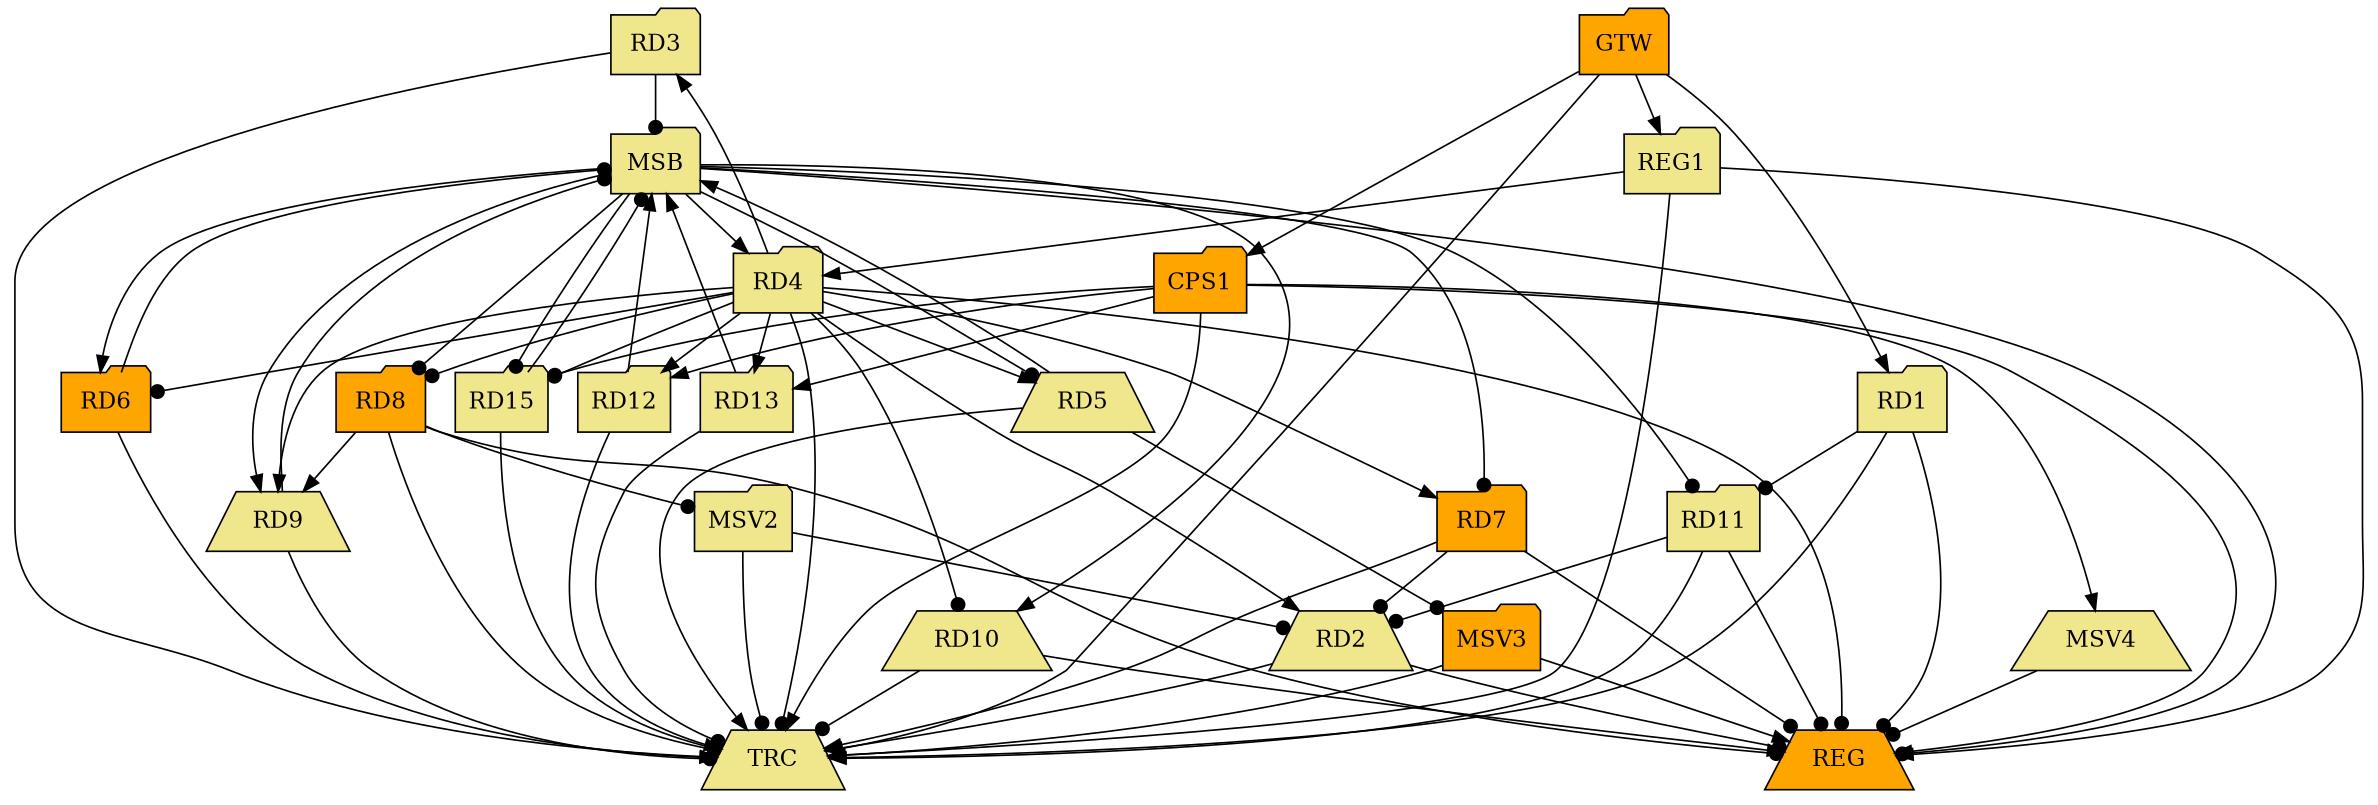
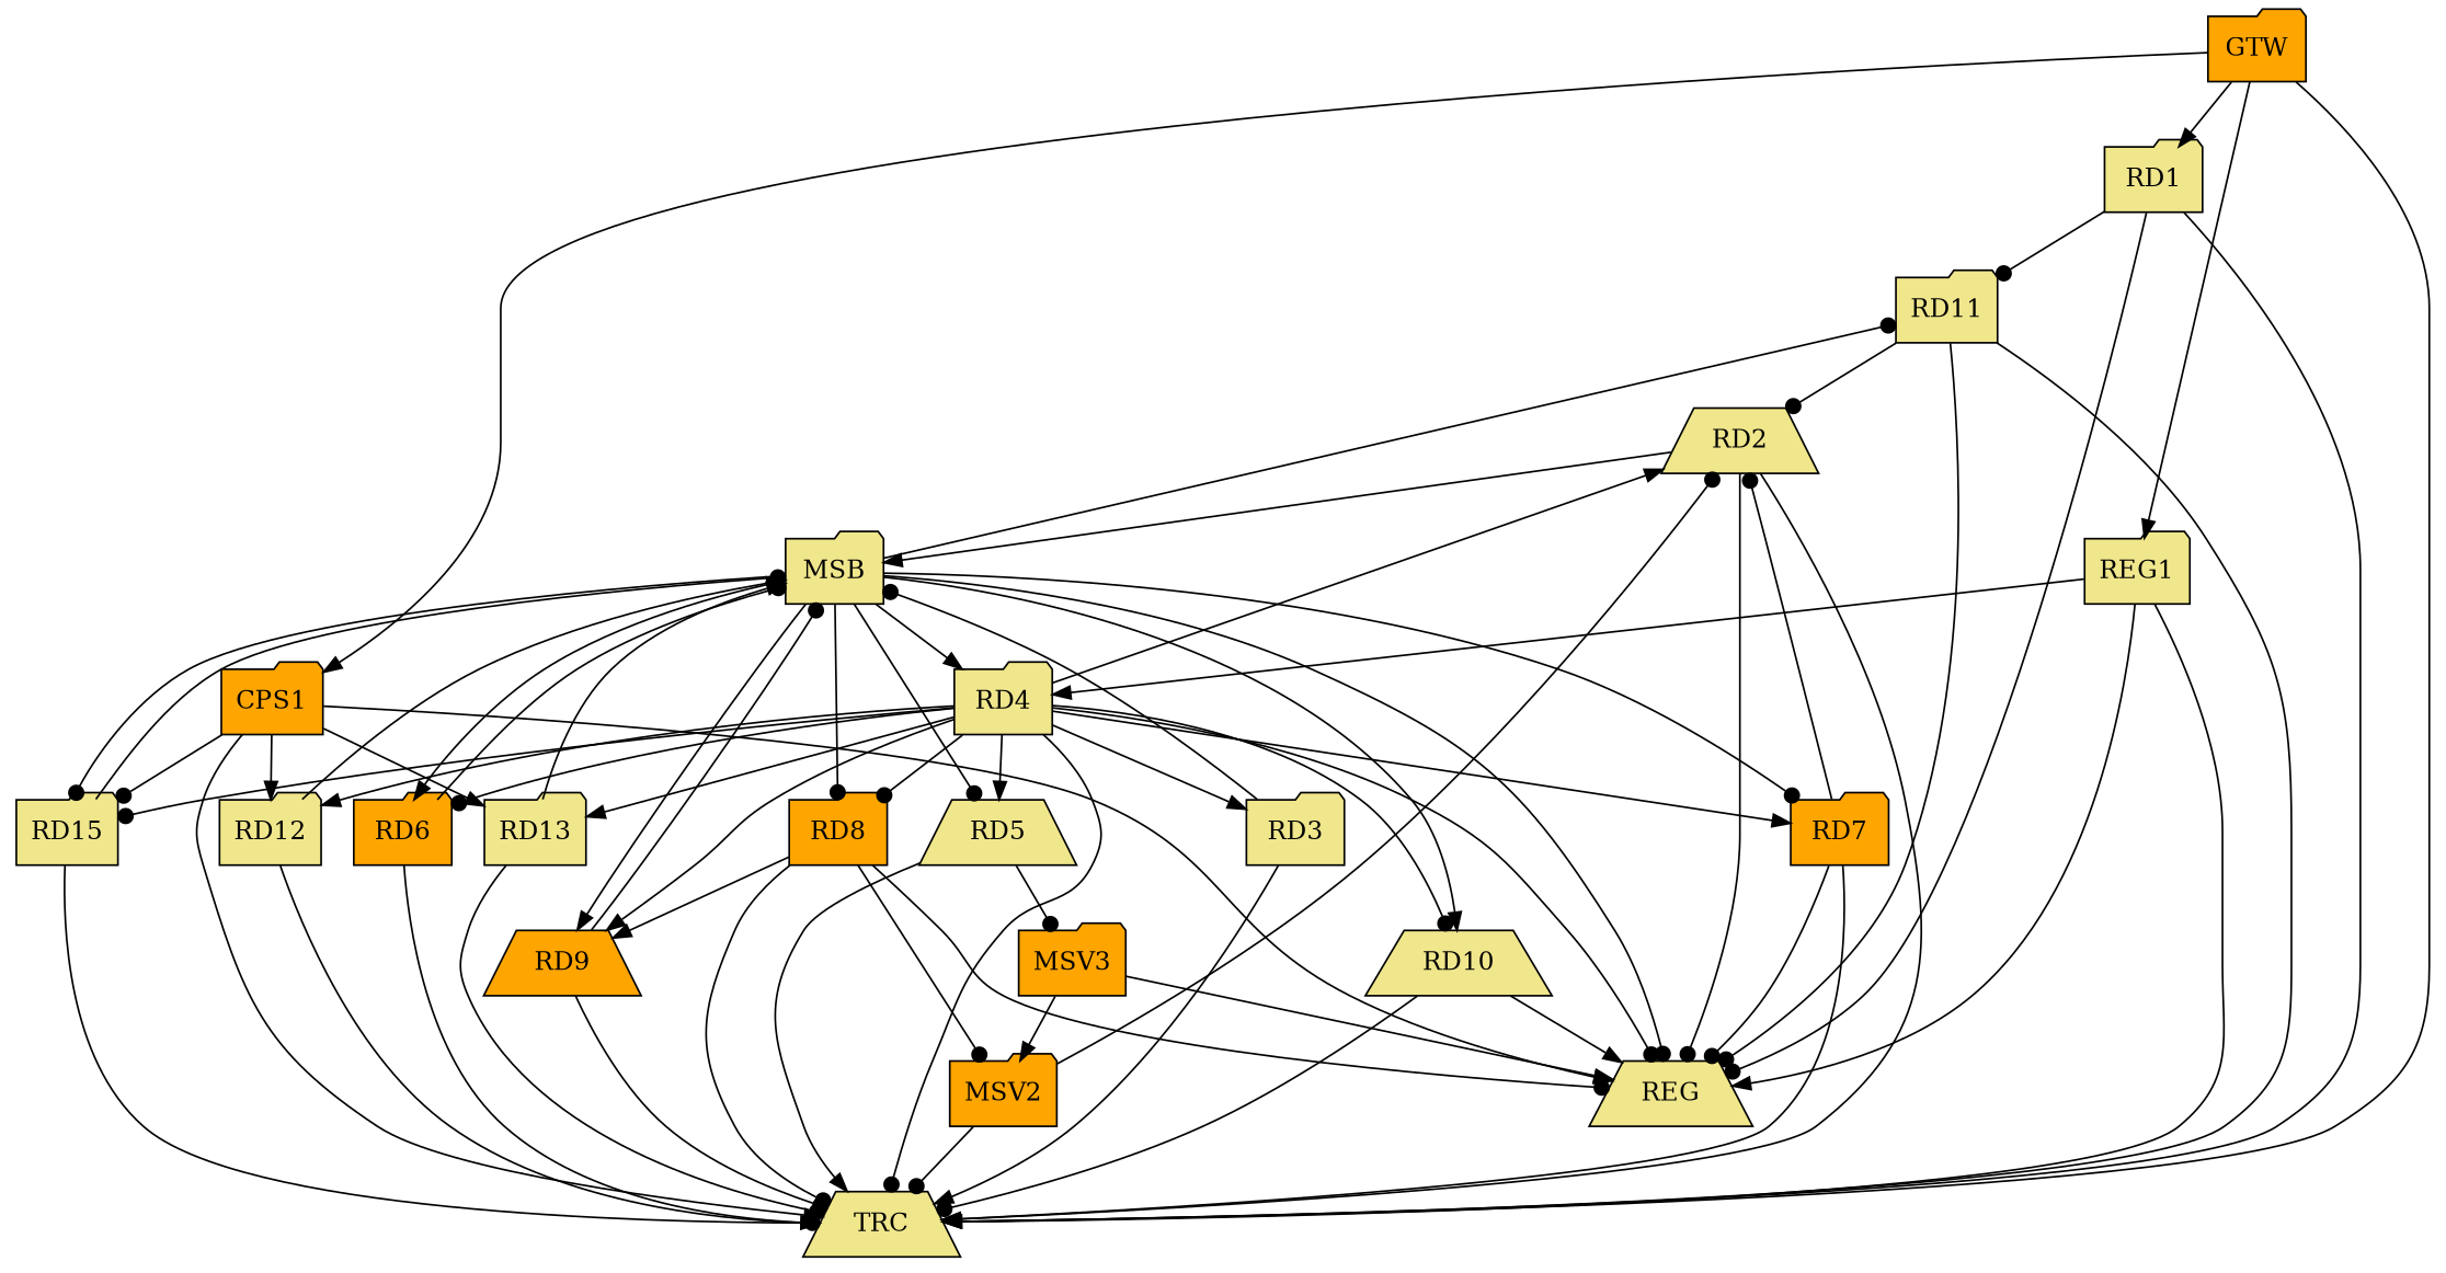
  strict digraph {
    node [fillcolor=khaki shape=folder style=filled]
    edge [arrowhead=normal]
    n1 [label=RD1]
    n2 [label=RD11]
-   n3 [fillcolor=orange label=REG shape=trapezium]
+   n3 [label=REG shape=trapezium]
    n4 [label=TRC shape=trapezium]
    n5 [label=RD2 shape=trapezium]
    n6 [label=RD3]
    n7 [label=MSB]
    n8 [label=RD4]
    n9 [label=RD5 shape=trapezium]
    n10 [fillcolor=orange label=RD6]
    n11 [fillcolor=orange label=RD7]
    n12 [fillcolor=orange label=RD8]
-   n13 [label=RD9 shape=trapezium]
+   n13 [fillcolor=orange label=RD9 shape=trapezium]
    n14 [label=RD10 shape=trapezium]
    n15 [label=RD15]
    n16 [label=RD12]
    n17 [label=RD13]
    n18 [fillcolor=orange label=MSV3]
-   n19 [label=MSV2]
+   n19 [fillcolor=orange label=MSV2]
    n20 [fillcolor=orange label=CPS1]
-   n21 [label=MSV4 shape=trapezium]
    n22 [fillcolor=orange label=GTW]
    n23 [label=REG1]
    n1 -> n2 [arrowhead=dot]
    n1 -> n3 [arrowhead=dot]
    n1 -> n4
    n2 -> n3 [arrowhead=dot]
    n2 -> n4
    n2 -> n5 [arrowhead=dot]
    n5 -> n3 [arrowhead=dot]
    n5 -> n4
    n6 -> n4
    n6 -> n7 [arrowhead=dot]
    n7 -> n2 [arrowhead=dot]
    n7 -> n3 [arrowhead=dot]
    n7 -> n8
    n7 -> n9 [arrowhead=dot]
    n7 -> n10
    n7 -> n11 [arrowhead=dot]
    n7 -> n12 [arrowhead=dot]
    n7 -> n13
    n7 -> n14
    n7 -> n15 [arrowhead=dot]
    n8 -> n3 [arrowhead=dot]
    n8 -> n4 [arrowhead=dot]
    n8 -> n5
    n8 -> n6
    n8 -> n9
    n8 -> n10 [arrowhead=dot]
    n8 -> n11
    n8 -> n12 [arrowhead=dot]
    n8 -> n13
    n8 -> n14 [arrowhead=dot]
    n8 -> n15 [arrowhead=dot]
    n8 -> n16
    n8 -> n17
    n9 -> n4
-   n9 -> n7
+   n5 -> n7
    n9 -> n18 [arrowhead=dot]
    n10 -> n4
    n10 -> n7 [arrowhead=dot]
    n11 -> n3 [arrowhead=dot]
    n11 -> n4
    n11 -> n5 [arrowhead=dot]
    n12 -> n3 [arrowhead=dot]
    n12 -> n4 [arrowhead=dot]
    n12 -> n13
    n12 -> n19 [arrowhead=dot]
    n13 -> n4 [arrowhead=dot]
    n13 -> n7 [arrowhead=dot]
    n14 -> n3
    n14 -> n4 [arrowhead=dot]
    n15 -> n4 [arrowhead=dot]
    n15 -> n7 [arrowhead=dot]
    n16 -> n4
    n16 -> n7
    n17 -> n4 [arrowhead=dot]
    n17 -> n7
    n18 -> n3
-   n18 -> n4
+   n18 -> n19
    n19 -> n4 [arrowhead=dot]
    n19 -> n5 [arrowhead=dot]
    n20 -> n3
    n20 -> n4
    n20 -> n15 [arrowhead=dot]
    n20 -> n16
    n20 -> n17
-   n20 -> n21
-   n21 -> n3 [arrowhead=dot]
    n22 -> n1
    n22 -> n4
    n22 -> n20
    n22 -> n23
    n23 -> n3
    n23 -> n4
    n23 -> n8
  }
